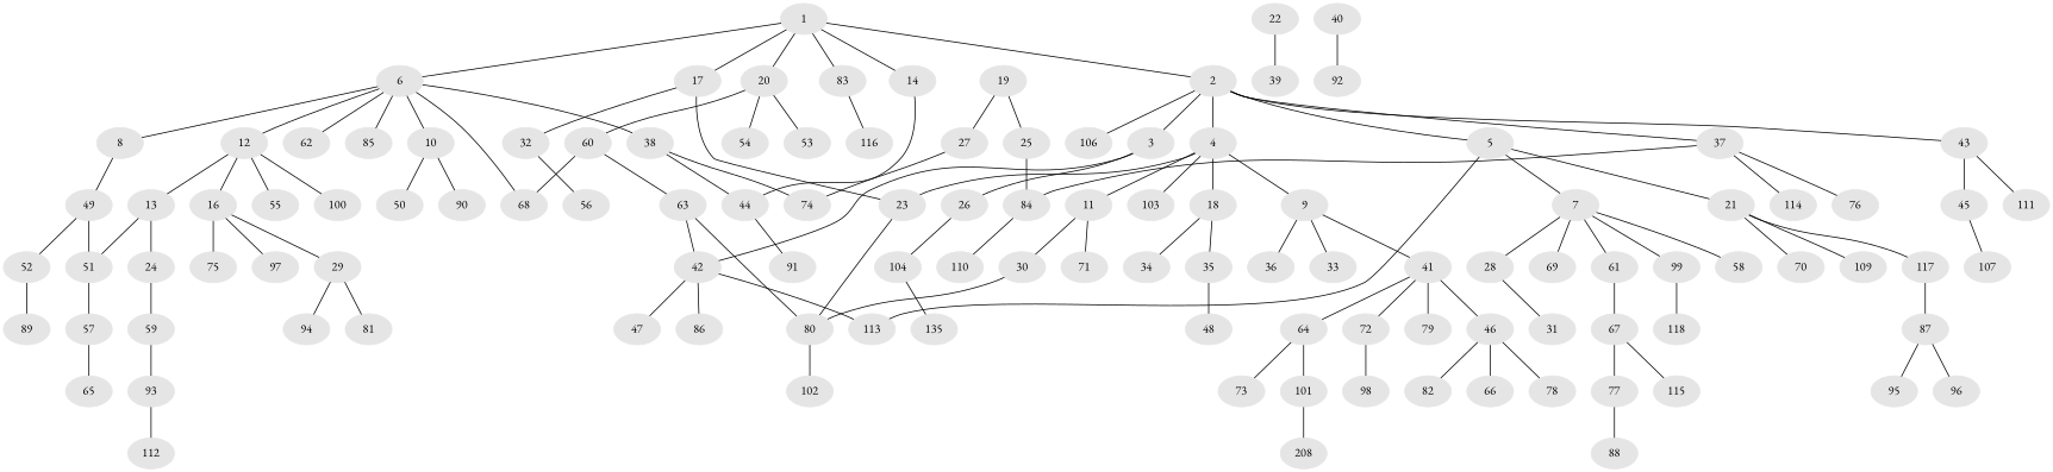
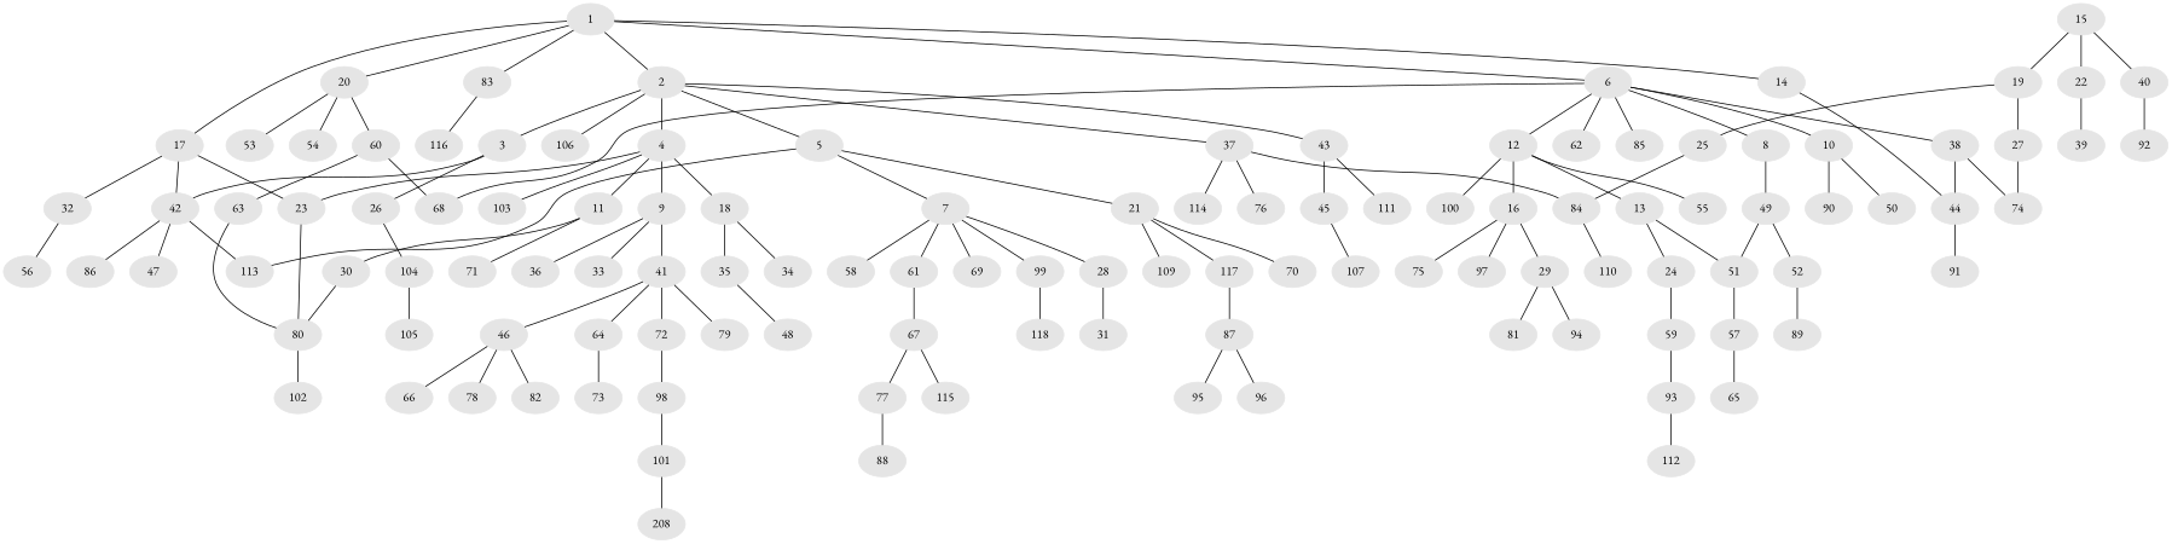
  graph {
    fontname="EB Garamond"
    node [color=gray90 fontname="EB Garamond" style=filled]
    edge [fontname="EB Garamond"]
    1
    2
    6
    14
    17
    20
    83
    3
    4
    5
    37
    43
    106
    8
    10
    12
    38
    62
    68
    85
    44
    42
    23
    32
    53
    54
    60
    116
    26
    9
    11
    18
    103
    7
    21
    113
    84
    76
    114
    45
    111
    104
    47
    86
    33
    36
    41
    30
    71
+   15
    19
    22
    40
    34
    35
    28
    58
    61
    69
    99
    70
    109
    117
    49
    50
    90
    13
    16
    55
    100
    74
    31
    67
    118
    51
    52
    46
    64
    72
    79
    80
    24
    29
    75
    97
    59
    91
    25
    27
    39
    92
    81
    94
    56
    48
    63
    87
    102
    93
    110
-   105 [label=135]
+   105
    95
    96
    66
    78
    82
    73
    98
    107
    57
    89
    65
    112
    77
    115
    88
    101
    n118 [label=208]
    1 -- 2
    1 -- 6
    1 -- 14
    1 -- 17
    1 -- 20
    1 -- 83
    2 -- 3
    2 -- 4
    2 -- 5
    2 -- 37
    2 -- 43
    2 -- 106
    6 -- 8
    6 -- 10
    6 -- 12
    6 -- 38
    6 -- 62
    6 -- 68
    6 -- 85
    14 -- 44
-   63 -- 42
+   17 -- 42
    17 -- 23
    17 -- 32
    20 -- 53
    20 -- 54
    20 -- 60
    83 -- 116
    3 -- 42
    3 -- 26
    4 -- 23
    4 -- 9
    4 -- 11
    4 -- 18
    4 -- 103
    5 -- 7
    5 -- 21
    5 -- 113
    37 -- 84
    37 -- 76
    37 -- 114
    43 -- 45
    43 -- 111
    8 -- 49
    10 -- 50
    10 -- 90
    12 -- 13
    12 -- 16
    12 -- 55
    12 -- 100
    38 -- 44
    38 -- 74
    44 -- 91
    42 -- 113
    42 -- 47
    42 -- 86
    23 -- 80
    32 -- 56
    60 -- 68
    60 -- 63
    26 -- 104
    9 -- 33
    9 -- 36
    9 -- 41
    11 -- 30
    11 -- 71
    18 -- 34
    18 -- 35
    7 -- 28
    7 -- 58
    7 -- 61
    7 -- 69
    7 -- 99
    21 -- 70
    21 -- 109
    21 -- 117
    84 -- 110
    45 -- 107
    104 -- 105
    41 -- 46
    41 -- 64
    41 -- 72
    41 -- 79
    30 -- 80
+   15 -- 19
+   15 -- 22
+   15 -- 40
    19 -- 25
    19 -- 27
    22 -- 39
    40 -- 92
    35 -- 48
    28 -- 31
    61 -- 67
    99 -- 118
    117 -- 87
    49 -- 51
    49 -- 52
    13 -- 51
    13 -- 24
    16 -- 29
    16 -- 75
    16 -- 97
    67 -- 77
    67 -- 115
    51 -- 57
    52 -- 89
    46 -- 66
    46 -- 78
    46 -- 82
    64 -- 73
    72 -- 98
    80 -- 102
    24 -- 59
    29 -- 81
    29 -- 94
    59 -- 93
    25 -- 84
    27 -- 74
    63 -- 80
    87 -- 95
    87 -- 96
    93 -- 112
-   64 -- 101
+   98 -- 101
    57 -- 65
    77 -- 88
    101 -- n118
  }
